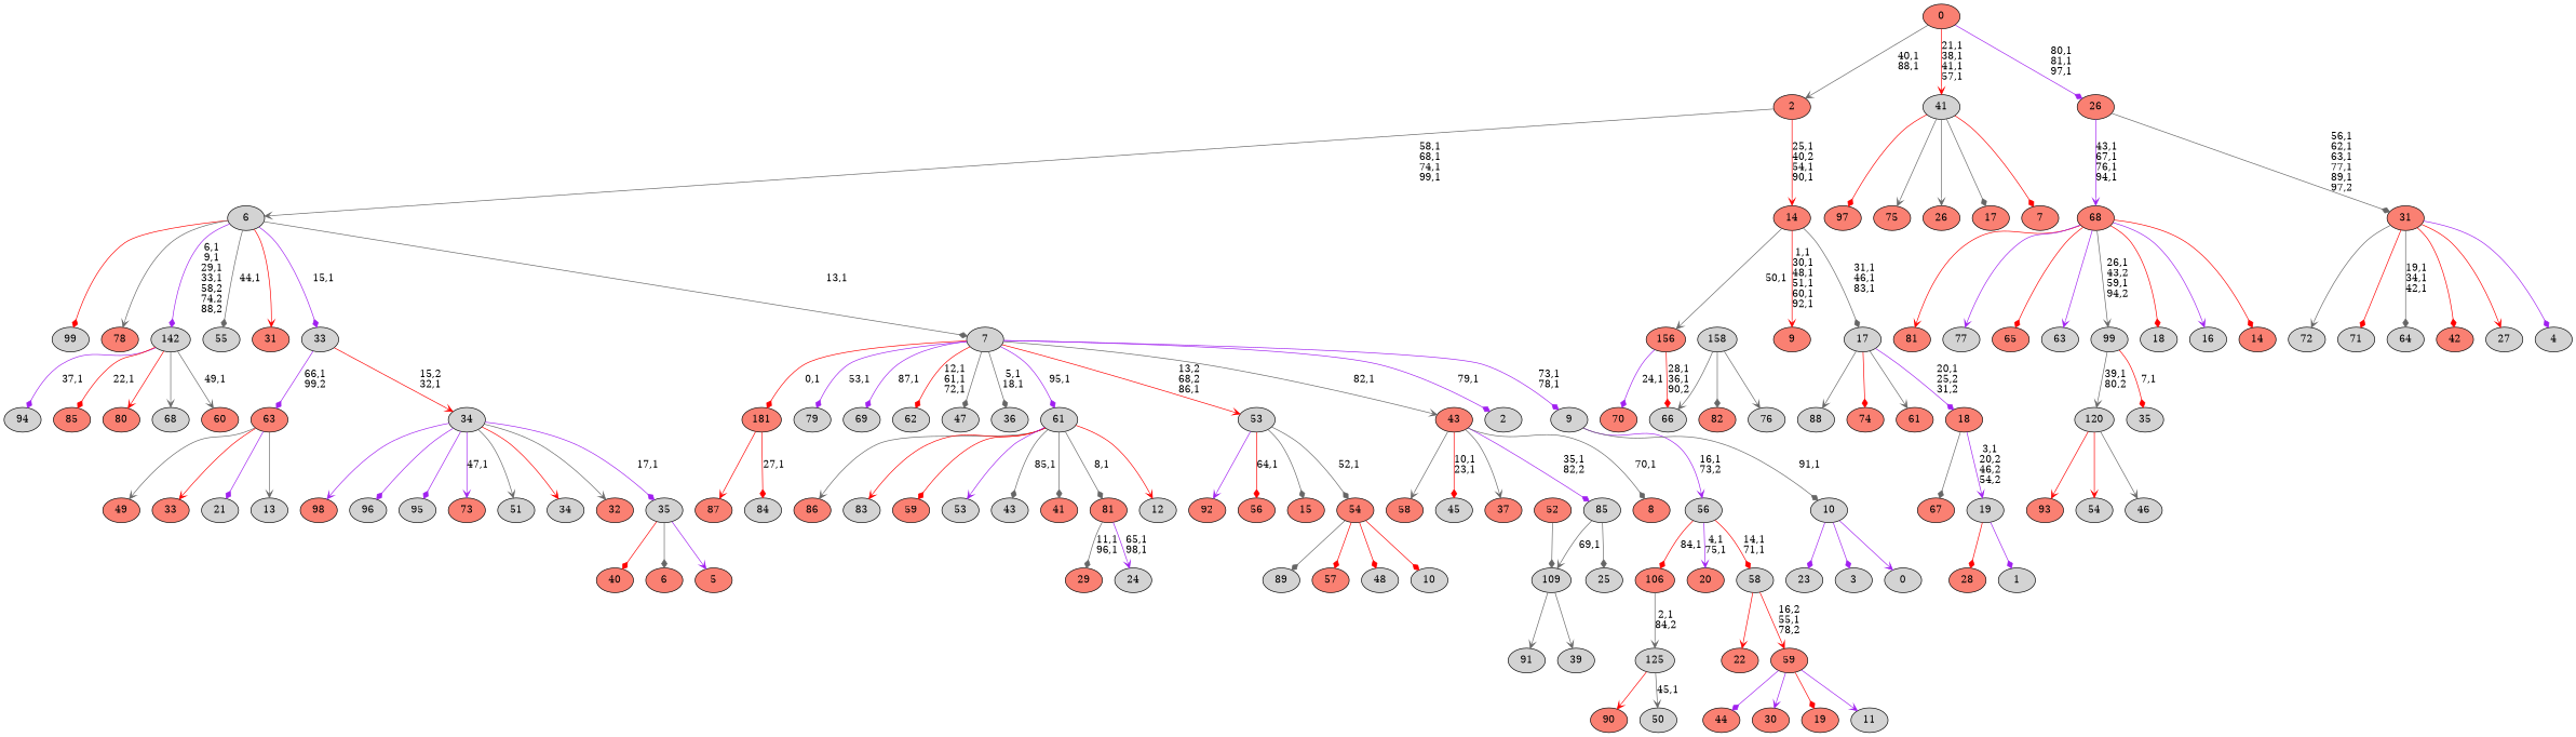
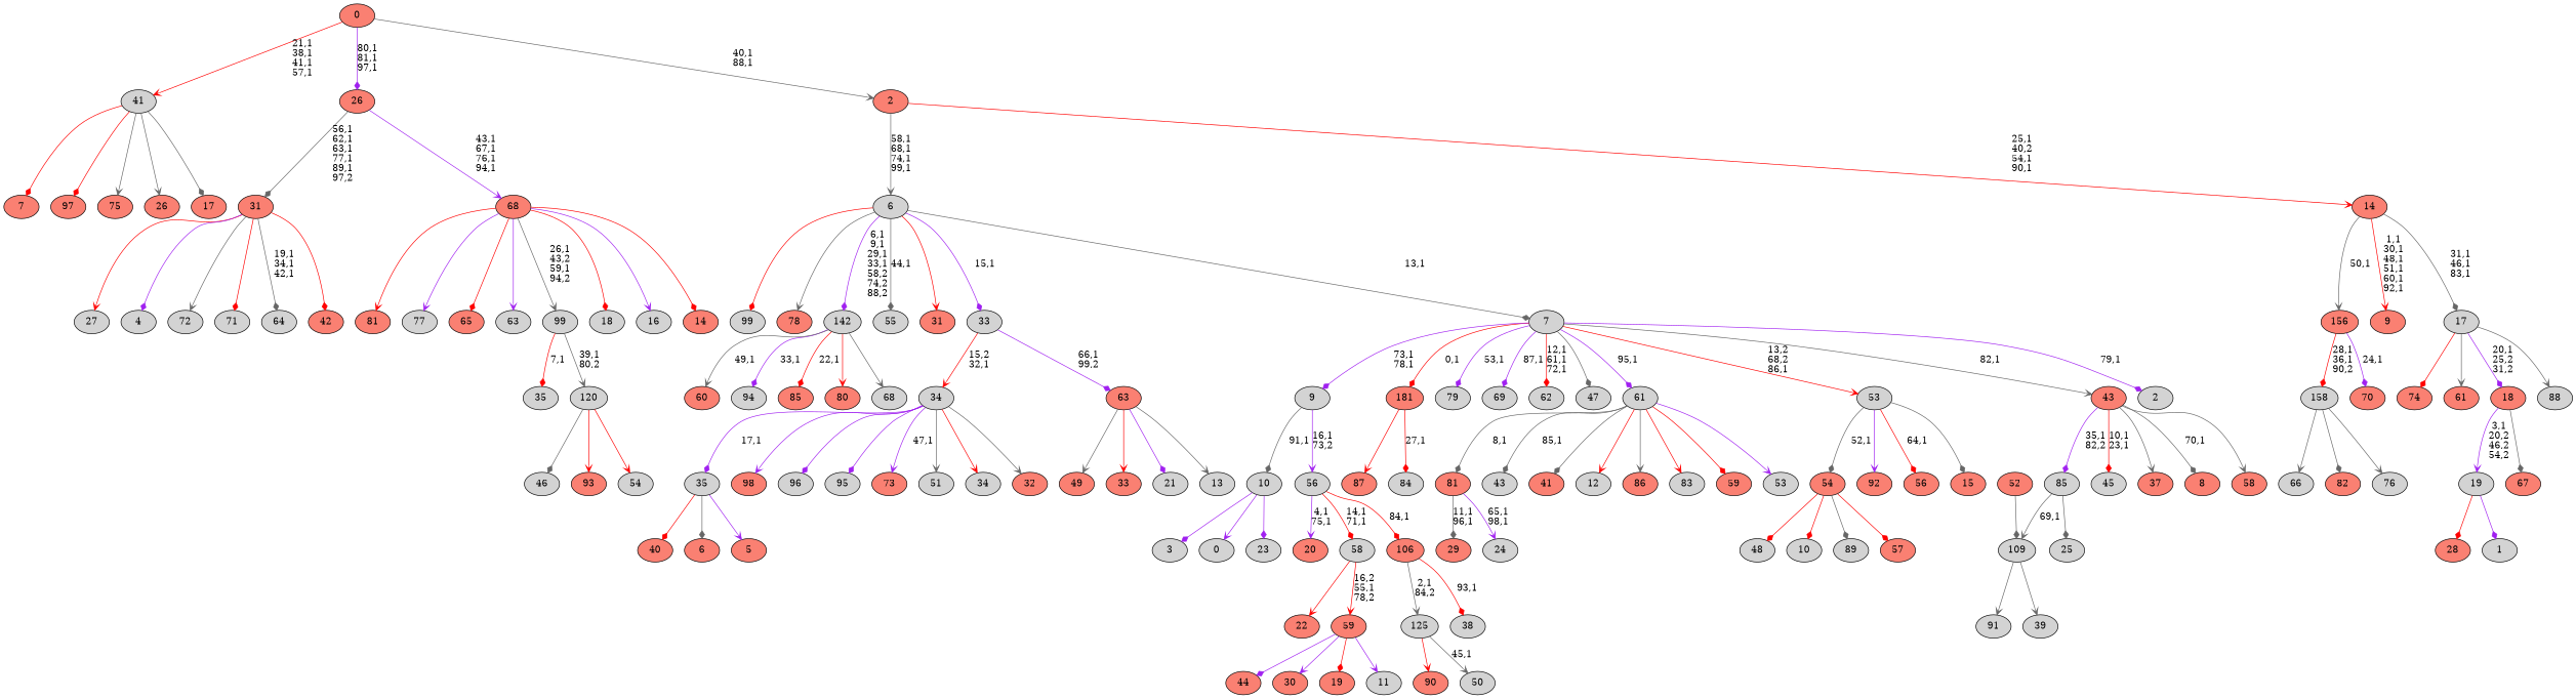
  digraph {
    node [fillcolor=lightgrey style=filled]
    edge [arrowhead=diamond color=gray40]
    n1 [label=99]
    n2 [fillcolor=salmon label=98]
    n3 [fillcolor=salmon label=97]
    n4 [label=96]
    n5 [label=95]
    n6 [label=94]
    n7 [fillcolor=salmon label=93]
    n8 [fillcolor=salmon label=92]
    n9 [label=91]
    n10 [fillcolor=salmon label=90]
    n11 [label=89]
    n12 [label=88]
    n13 [fillcolor=salmon label=87]
    n14 [fillcolor=salmon label=86]
    n15 [fillcolor=salmon label=85]
    n16 [label=84]
    181 [fillcolor=salmon]
    n18 [label=83]
    n19 [fillcolor=salmon label=82]
    n20 [fillcolor=salmon label=81]
    n21 [fillcolor=salmon label=80]
    n22 [label=79]
    n23 [fillcolor=salmon label=78]
    n24 [label=77]
    n25 [label=76]
    n26 [fillcolor=salmon label=75]
    n27 [fillcolor=salmon label=74]
    n28 [fillcolor=salmon label=73]
    n29 [label=72]
    n30 [label=71]
    n31 [fillcolor=salmon label=70]
    n32 [label=69]
    n33 [label=68]
    n34 [fillcolor=salmon label=67]
    n35 [label=66]
    158
    156 [fillcolor=salmon]
    n38 [fillcolor=salmon label=65]
    n39 [label=64]
    n40 [label=63]
    n41 [label=62]
    n42 [fillcolor=salmon label=61]
    n43 [fillcolor=salmon label=60]
    142
    n45 [fillcolor=salmon label=59]
    n46 [fillcolor=salmon label=58]
    n47 [fillcolor=salmon label=57]
    n48 [fillcolor=salmon label=56]
    n49 [label=55]
    n50 [label=54]
    n51 [label=53]
    n52 [fillcolor=salmon label=52]
    109
    n54 [label=51]
    n55 [label=50]
    125
    n57 [fillcolor=salmon label=49]
    n58 [label=48]
    n59 [label=47]
    n60 [label=46]
    120
    n62 [label=45]
    n63 [fillcolor=salmon label=44]
    n64 [label=43]
    n65 [fillcolor=salmon label=42]
    n66 [fillcolor=salmon label=41]
    n67 [fillcolor=salmon label=40]
    n68 [label=39]
+   n69 [label=38]
    106 [fillcolor=salmon]
    n71 [fillcolor=salmon label=37]
-   n72 [label=36]
    n73 [label=35]
    99
    n75 [label=34]
    n76 [fillcolor=salmon label=33]
    n77 [fillcolor=salmon label=32]
    n78 [fillcolor=salmon label=31]
    n79 [fillcolor=salmon label=30]
    n80 [fillcolor=salmon label=29]
    n81 [fillcolor=salmon label=28]
    n82 [label=27]
    n83 [fillcolor=salmon label=26]
    n84 [label=25]
    85
    n86 [label=24]
    81 [fillcolor=salmon]
    n88 [label=23]
    n89 [fillcolor=salmon label=22]
    n90 [label=21]
    n91 [fillcolor=salmon label=20]
    n92 [fillcolor=salmon label=19]
    n93 [label=18]
    n94 [fillcolor=salmon label=17]
    n95 [label=16]
    n96 [fillcolor=salmon label=15]
    n97 [fillcolor=salmon label=14]
    68 [fillcolor=salmon]
    n99 [label=13]
    63 [fillcolor=salmon]
    n101 [label=12]
    61
    n103 [label=11]
    59 [fillcolor=salmon]
    58
    56
    n107 [label=10]
    54 [fillcolor=salmon]
    53
    n110 [fillcolor=salmon label=9]
    n111 [fillcolor=salmon label=8]
    43 [fillcolor=salmon]
    n113 [fillcolor=salmon label=7]
    41
    n115 [fillcolor=salmon label=6]
    n116 [fillcolor=salmon label=5]
    35
    34
    33
    n120 [label=4]
    31 [fillcolor=salmon]
    26 [fillcolor=salmon]
    n123 [label=3]
    n124 [label=2]
    n125 [label=1]
    19
    18 [fillcolor=salmon]
    17
    14 [fillcolor=salmon]
    n130 [label=0]
    10
    9
    7
    6
    2 [fillcolor=salmon]
    0 [fillcolor=salmon]
    181 -> n13 [arrowhead=vee color=red]
    181 -> n16 [color=red label="27,1"]
    158 -> n19
    158 -> n25 [arrowhead=vee]
    158 -> n35 [arrowhead=vee]
    156 -> n31 [color=purple label="24,1"]
-   156 -> n35 [color=red label="28,1\n36,1\n90,2"]
-   142 -> n6 [color=purple label="37,1"]
+   156 -> 158 [color=red label="28,1\n36,1\n90,2"]
+   142 -> n6 [color=purple label="33,1"]
    142 -> n15 [color=red label="22,1"]
    142 -> n21 [arrowhead=vee color=red]
    142 -> n33 [arrowhead=vee]
    142 -> n43 [arrowhead=vee label="49,1"]
    n52 -> 109
    109 -> n9 [arrowhead=vee]
    109 -> n68 [arrowhead=vee]
    125 -> n10 [arrowhead=vee color=red]
    125 -> n55 [arrowhead=vee label="45,1"]
    120 -> n7 [arrowhead=vee color=red]
    120 -> n50 [arrowhead=vee color=red]
-   120 -> n60 [arrowhead=vee]
+   120 -> n60
    106 -> 125 [arrowhead=vee label="2,1\n84,2"]
+   106 -> n69 [color=red label="93,1"]
    99 -> 120 [arrowhead=vee label="39,1\n80,2"]
    99 -> n73 [color=red label="7,1"]
    85 -> 109 [arrowhead=vee label="69,1"]
    85 -> n84
    81 -> n80 [label="11,1\n96,1"]
    81 -> n86 [arrowhead=vee color=purple label="65,1\n98,1"]
    68 -> n20 [arrowhead=vee color=red]
    68 -> n24 [arrowhead=vee color=purple]
    68 -> n38 [color=red]
    68 -> n40 [arrowhead=vee color=purple]
    68 -> 99 [arrowhead=vee label="26,1\n43,2\n59,1\n94,2"]
    68 -> n93 [color=red]
    68 -> n95 [arrowhead=vee color=purple]
    68 -> n97 [color=red]
    63 -> n57 [arrowhead=vee]
    63 -> n76 [arrowhead=vee color=red]
    63 -> n90 [color=purple]
    63 -> n99 [arrowhead=vee]
    61 -> n14 [arrowhead=vee]
    61 -> n18 [arrowhead=vee color=red]
    61 -> n45 [color=red]
    61 -> n51 [arrowhead=vee color=purple]
    61 -> n64 [label="85,1"]
    61 -> n66
    61 -> 81 [label="8,1"]
    61 -> n101 [arrowhead=vee color=red]
    59 -> n63 [color=purple]
    59 -> n79 [arrowhead=vee color=purple]
    59 -> n92 [color=red]
    59 -> n103 [arrowhead=vee color=purple]
    58 -> n89 [arrowhead=vee color=red]
    58 -> 59 [arrowhead=vee color=red label="16,2\n55,1\n78,2"]
    56 -> 106 [color=red label="84,1"]
    56 -> n91 [arrowhead=vee color=purple label="4,1\n75,1"]
    56 -> 58 [color=red label="14,1\n71,1"]
    54 -> n11
    54 -> n47 [color=red]
    54 -> n58 [color=red]
    54 -> n107 [color=red]
    53 -> n8 [arrowhead=vee color=purple]
    53 -> n48 [color=red label="64,1"]
    53 -> n96
    53 -> 54 [label="52,1"]
    43 -> n46 [arrowhead=vee]
    43 -> n62 [color=red label="10,1\n23,1"]
    43 -> n71 [arrowhead=vee]
    43 -> 85 [color=purple label="35,1\n82,2"]
    43 -> n111 [label="70,1"]
    41 -> n3 [color=red]
    41 -> n26 [arrowhead=vee]
    41 -> n83 [arrowhead=vee]
    41 -> n94
    41 -> n113 [color=red]
    35 -> n67 [color=red]
    35 -> n115
    35 -> n116 [arrowhead=vee color=purple]
    34 -> n2 [arrowhead=vee color=purple]
    34 -> n4 [color=purple]
    34 -> n5 [color=purple]
    34 -> n28 [arrowhead=vee color=purple label="47,1"]
    34 -> n54 [arrowhead=vee]
    34 -> n75 [arrowhead=vee color=red]
    34 -> n77 [arrowhead=vee]
    34 -> 35 [color=purple label="17,1"]
    33 -> 63 [color=purple label="66,1\n99,2"]
    33 -> 34 [arrowhead=vee color=red label="15,2\n32,1"]
    31 -> n29 [arrowhead=vee]
    31 -> n30 [color=red]
    31 -> n39 [label="19,1\n34,1\n42,1"]
    31 -> n65 [color=red]
    31 -> n82 [arrowhead=vee color=red]
    31 -> n120 [color=purple]
    26 -> 68 [arrowhead=vee color=purple label="43,1\n67,1\n76,1\n94,1"]
    26 -> 31 [label="56,1\n62,1\n63,1\n77,1\n89,1\n97,2"]
    19 -> n81 [color=red]
    19 -> n125 [color=purple]
    18 -> n34
    18 -> 19 [arrowhead=vee color=purple label="3,1\n20,2\n46,2\n54,2"]
    17 -> n12 [arrowhead=vee]
    17 -> n27 [color=red]
    17 -> n42 [arrowhead=vee]
    17 -> 18 [color=purple label="20,1\n25,2\n31,2"]
    14 -> 156 [arrowhead=vee label="50,1"]
    14 -> n110 [arrowhead=vee color=red label="1,1\n30,1\n48,1\n51,1\n60,1\n92,1"]
    14 -> 17 [label="31,1\n46,1\n83,1"]
    10 -> n88 [color=purple]
    10 -> n123 [color=purple]
    10 -> n130 [arrowhead=vee color=purple]
    9 -> 56 [arrowhead=vee color=purple label="16,1\n73,2"]
    9 -> 10 [label="91,1"]
    7 -> 181 [color=red label="0,1"]
    7 -> n22 [color=purple label="53,1"]
    7 -> n32 [color=purple label="87,1"]
    7 -> n41 [color=red label="12,1\n61,1\n72,1"]
    7 -> n59
-   7 -> n72 [label="5,1\n18,1"]
    7 -> 61 [color=purple label="95,1"]
    7 -> 53 [arrowhead=vee color=red label="13,2\n68,2\n86,1"]
    7 -> 43 [arrowhead=vee label="82,1"]
    7 -> n124 [color=purple label="79,1"]
    7 -> 9 [color=purple label="73,1\n78,1"]
    6 -> n1 [color=red]
    6 -> n23 [arrowhead=vee]
    6 -> 142 [color=purple label="6,1\n9,1\n29,1\n33,1\n58,2\n74,2\n88,2"]
    6 -> n49 [label="44,1"]
    6 -> n78 [arrowhead=vee color=red]
    6 -> 33 [color=purple label="15,1"]
    6 -> 7 [label="13,1"]
    2 -> 14 [arrowhead=vee color=red label="25,1\n40,2\n54,1\n90,1"]
    2 -> 6 [arrowhead=vee label="58,1\n68,1\n74,1\n99,1"]
    0 -> 41 [arrowhead=vee color=red label="21,1\n38,1\n41,1\n57,1"]
    0 -> 26 [color=purple label="80,1\n81,1\n97,1"]
    0 -> 2 [arrowhead=vee label="40,1\n88,1"]
  }
